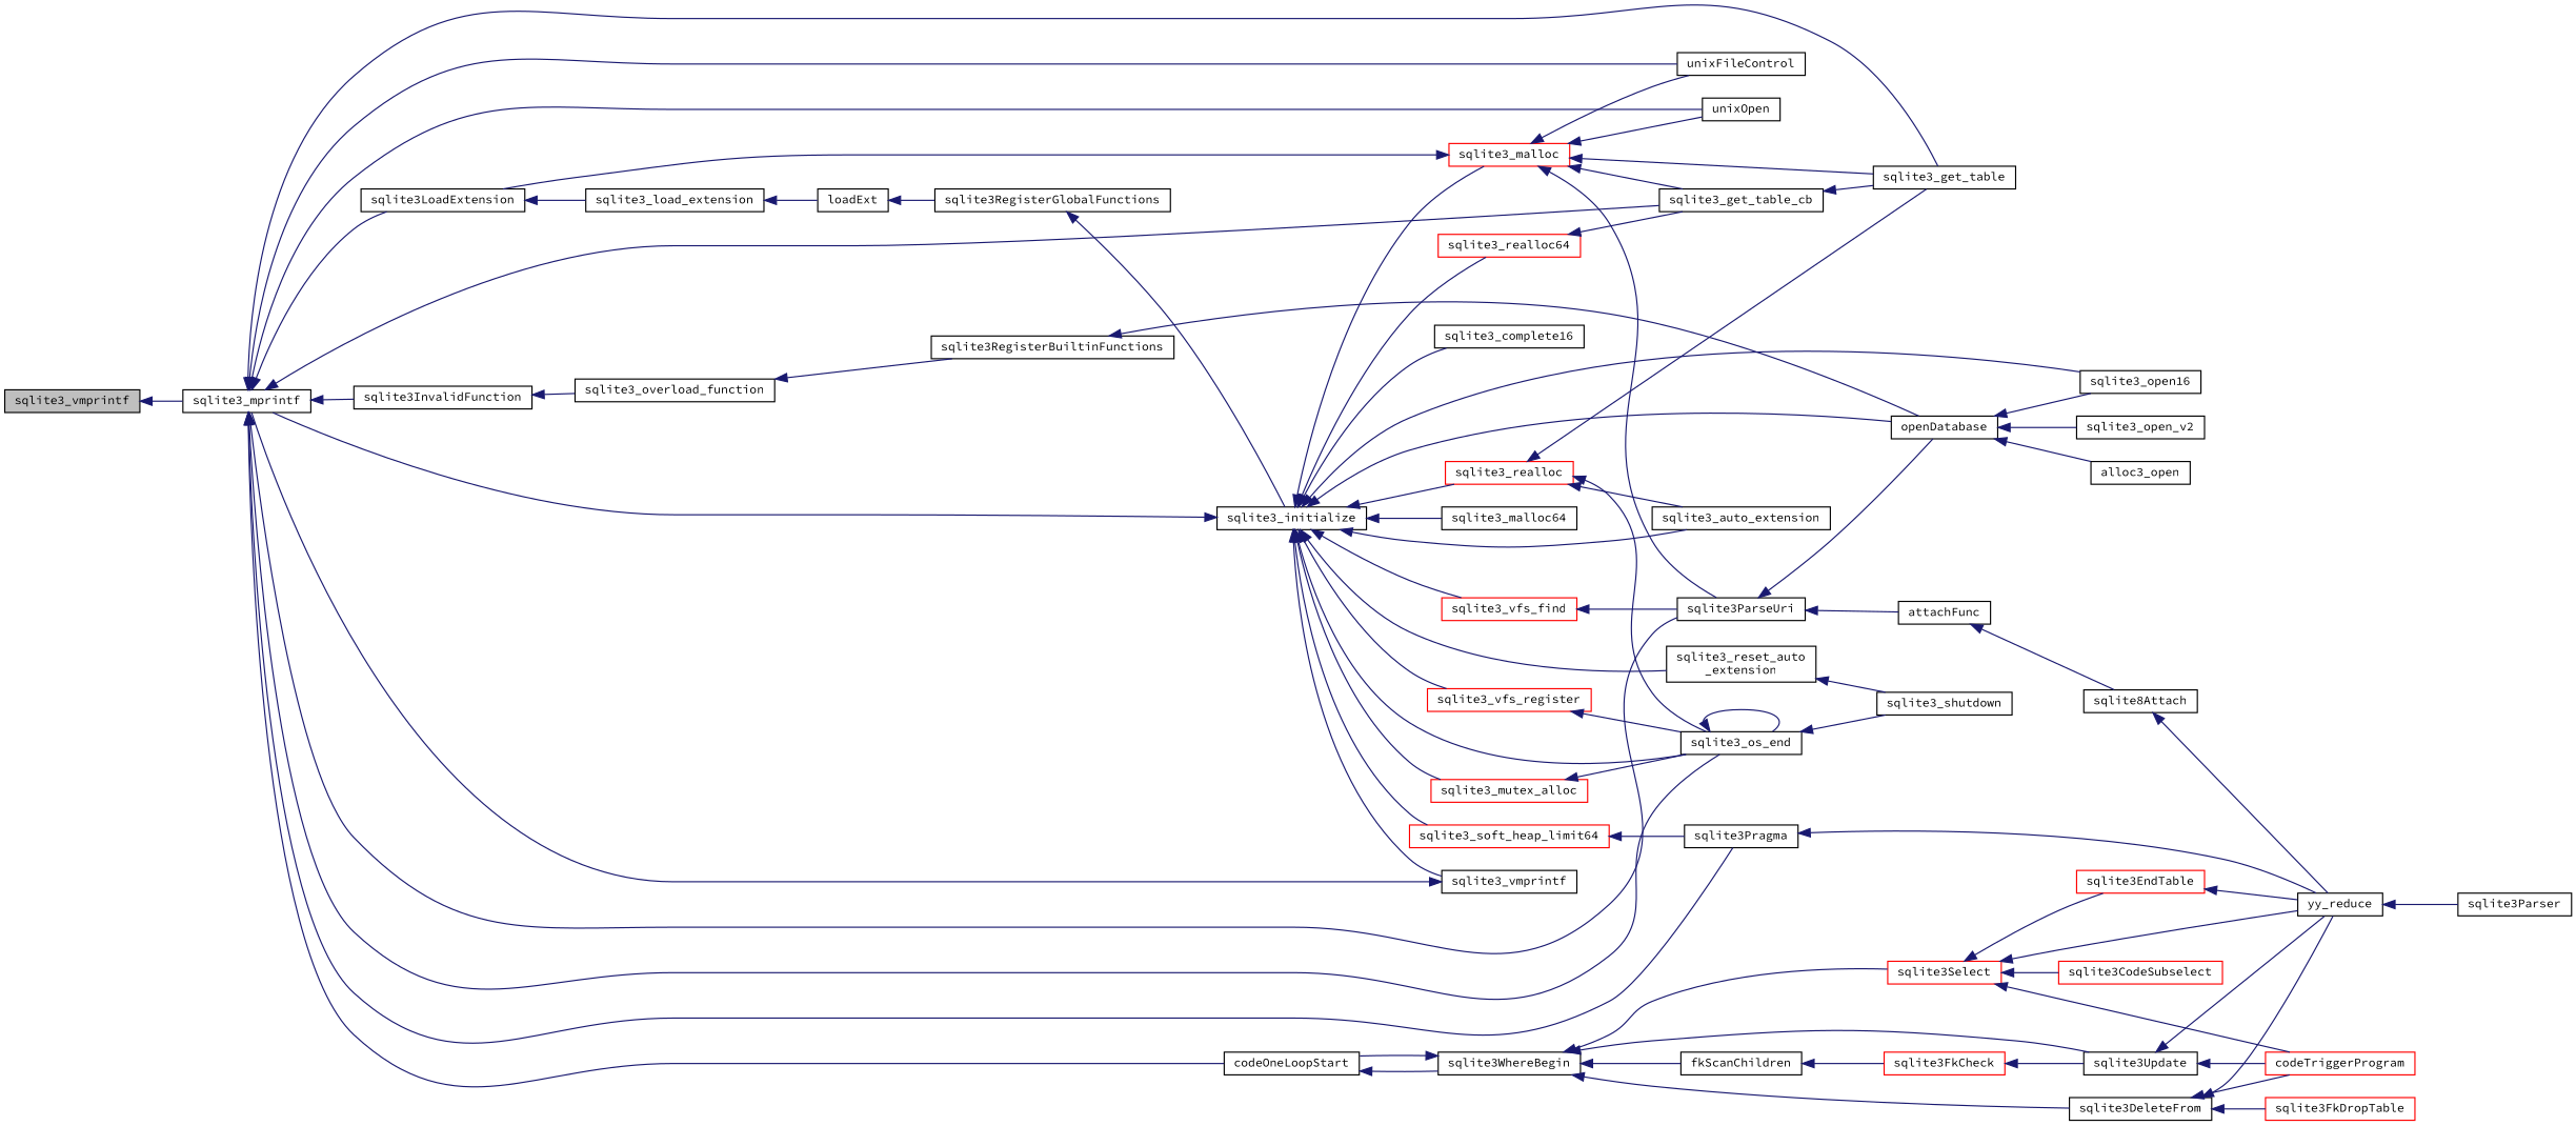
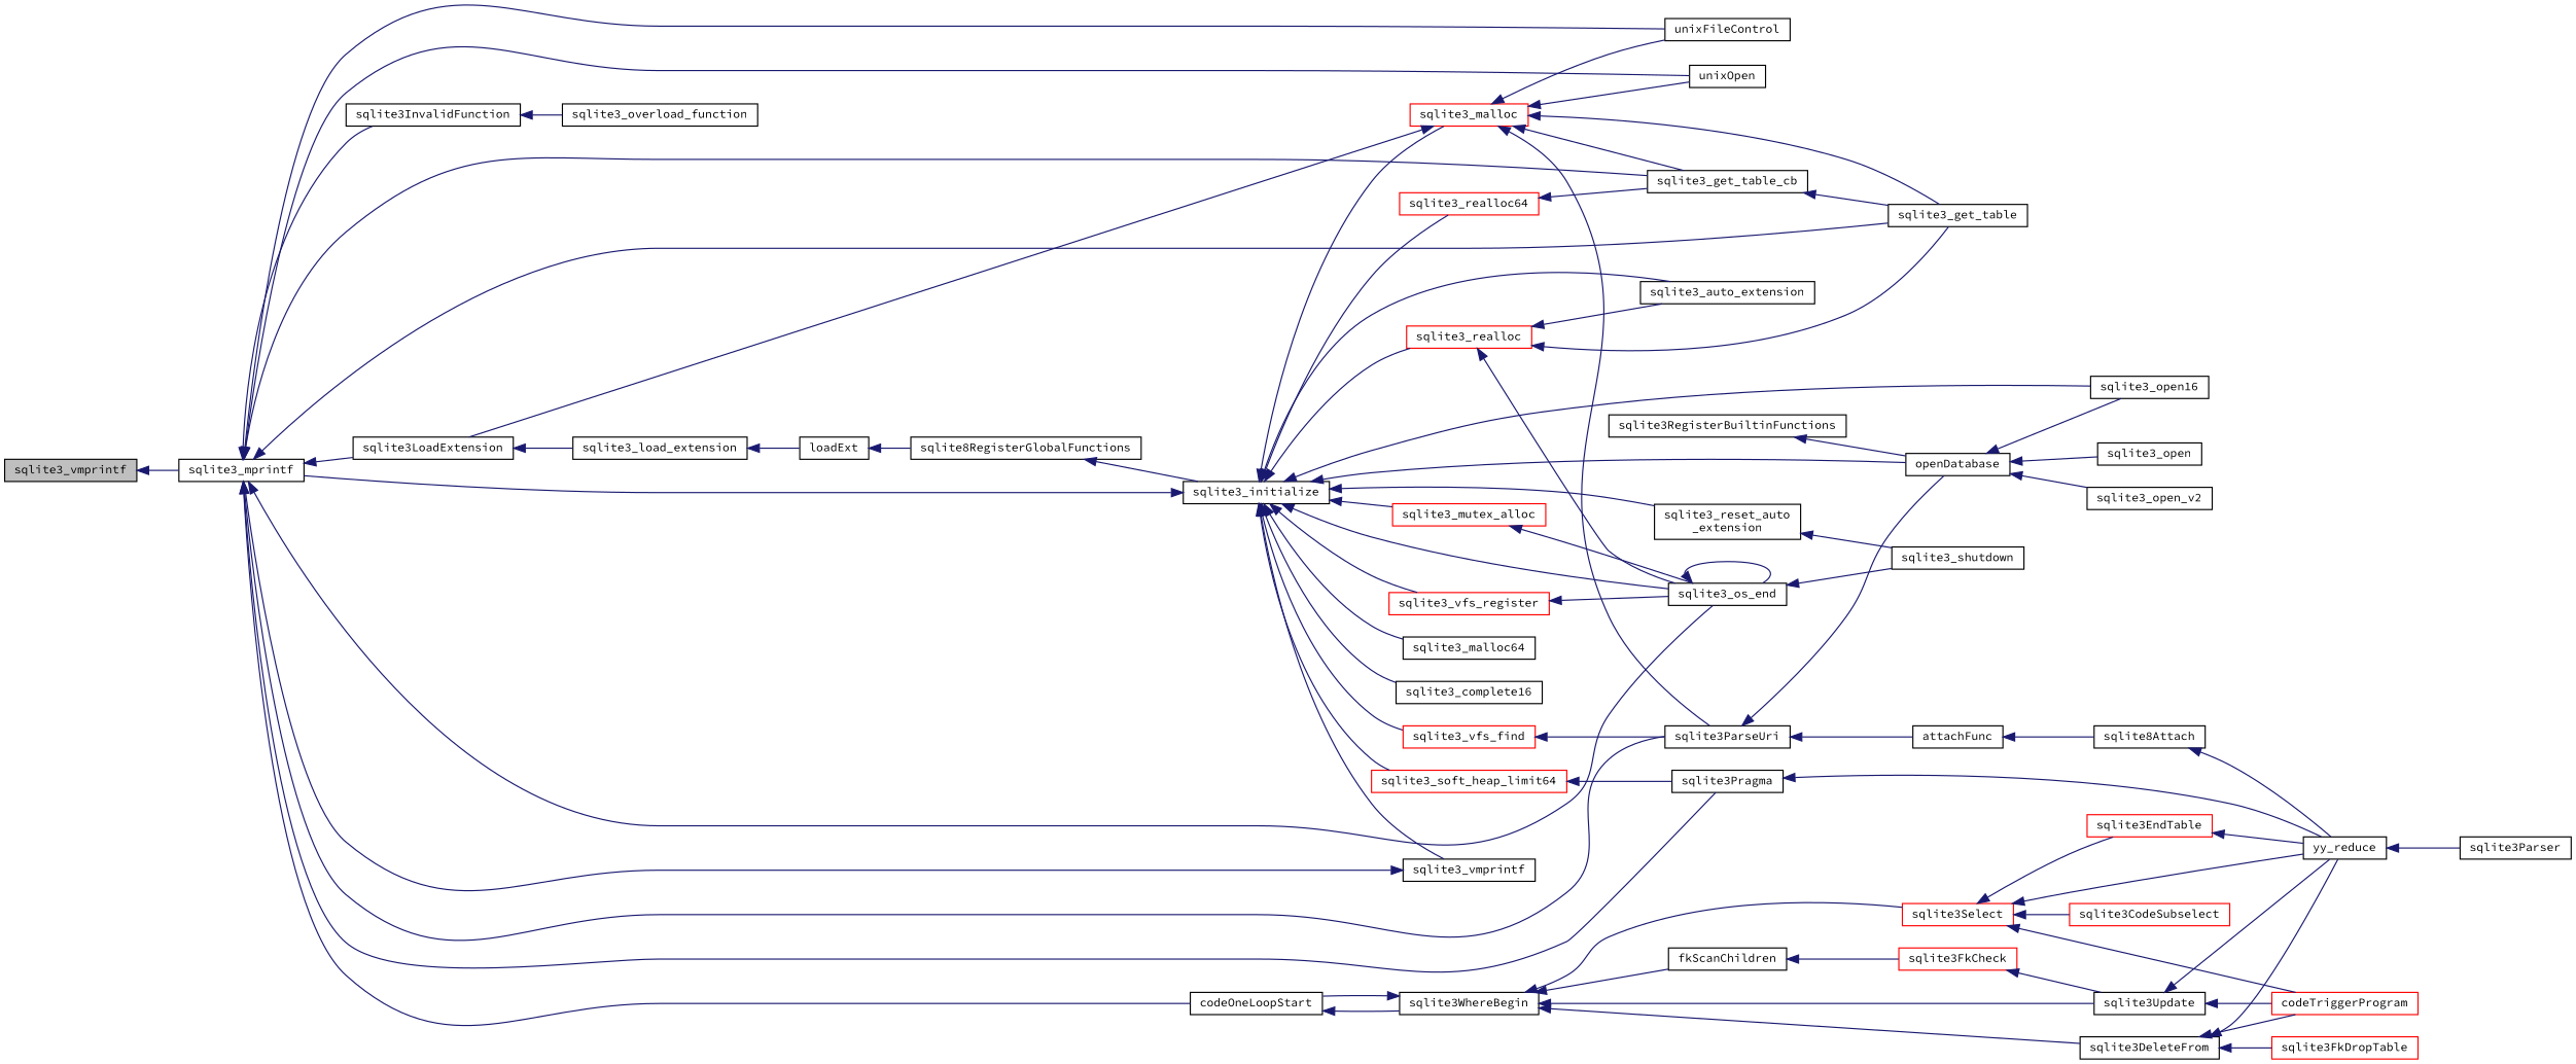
  digraph {
    fontname="Source Code Pro"
    rankdir=LR
    node [color=black fillcolor=white fontname="Source Code Pro" fontsize=10 shape=record style=filled]
    edge [color=midnightblue dir=back fontname="Source Code Pro" fontsize=10 labelfontname=FreeSans labelfontsize=10 style=solid]
    n1 [fillcolor=grey75 fontcolor=black height=0.2 label=sqlite3_vmprintf width=0.4]
    n2 [height=0.2 label=sqlite3_mprintf width=0.4]
    n3 [height=0.2 label=unixFileControl width=0.4]
    n4 [height=0.2 label=unixOpen width=0.4]
    n5 [height=0.2 label=sqlite3_os_end width=0.4]
    n6 [height=0.2 label=sqlite3InvalidFunction width=0.4]
    n7 [height=0.2 label=sqlite3ParseUri width=0.4]
    n8 [height=0.2 label=sqlite3Pragma width=0.4]
    n9 [height=0.2 label=sqlite3LoadExtension width=0.4]
    n10 [height=0.2 label=sqlite3_get_table_cb width=0.4]
    n11 [height=0.2 label=sqlite3_get_table width=0.4]
    n12 [height=0.2 label=codeOneLoopStart width=0.4]
    n13 [height=0.2 label=sqlite3_shutdown width=0.4]
    n14 [height=0.2 label=sqlite3_overload_function width=0.4]
    n15 [height=0.2 label=openDatabase width=0.4]
    n16 [height=0.2 label=attachFunc width=0.4]
    n17 [height=0.2 label=yy_reduce width=0.4]
    n18 [height=0.2 label=sqlite3_load_extension width=0.4]
    n19 [height=0.2 label=sqlite3WhereBegin width=0.4]
    n20 [height=0.2 label=sqlite3RegisterBuiltinFunctions width=0.4]
-   n21 [height=0.2 label=alloc3_open width=0.4]
+   n21 [height=0.2 label=sqlite3_open width=0.4]
    n22 [height=0.2 label=sqlite3_open_v2 width=0.4]
    n23 [height=0.2 label=sqlite3_open16 width=0.4]
-   n24 [height=0.2 label=sqlite3RegisterGlobalFunctions width=0.4]
+   n24 [height=0.2 label=sqlite8RegisterGlobalFunctions width=0.4]
    n25 [height=0.2 label=sqlite3_initialize width=0.4]
    n26 [color=red height=0.2 label=sqlite3_vfs_find width=0.4]
    n27 [color=red height=0.2 label=sqlite3_vfs_register width=0.4]
    n28 [color=red height=0.2 label=sqlite3_mutex_alloc width=0.4]
    n29 [color=red height=0.2 label=sqlite3_soft_heap_limit64 width=0.4]
    n30 [color=red height=0.2 label=sqlite3_malloc width=0.4]
    n31 [height=0.2 label=sqlite3_malloc64 width=0.4]
    n32 [color=red height=0.2 label=sqlite3_realloc width=0.4]
    n33 [height=0.2 label=sqlite3_auto_extension width=0.4]
    n34 [color=red height=0.2 label=sqlite3_realloc64 width=0.4]
    n35 [height=0.2 label=sqlite3_vmprintf width=0.4]
    n36 [height=0.2 label="sqlite3_reset_auto\l_extension" width=0.4]
    n37 [height=0.2 label=sqlite3_complete16 width=0.4]
    n38 [height=0.2 label=sqlite8Attach width=0.4]
    n39 [height=0.2 label=sqlite3Parser width=0.4]
    n40 [height=0.2 label=loadExt width=0.4]
    n41 [height=0.2 label=sqlite3DeleteFrom width=0.4]
    n42 [height=0.2 label=fkScanChildren width=0.4]
    n43 [height=0.2 label=sqlite3Update width=0.4]
    n44 [color=red height=0.2 label=sqlite3Select width=0.4]
    n45 [color=red height=0.2 label=sqlite3FkDropTable width=0.4]
    n46 [color=red height=0.2 label=codeTriggerProgram width=0.4]
    n47 [color=red height=0.2 label=sqlite3FkCheck width=0.4]
    n48 [color=red height=0.2 label=sqlite3CodeSubselect width=0.4]
    n49 [color=red height=0.2 label=sqlite3EndTable width=0.4]
    n1 -> n2
    n2 -> n3
    n2 -> n4
    n2 -> n5
    n2 -> n6
    n2 -> n7
    n2 -> n8
    n2 -> n9
    n2 -> n10
    n2 -> n11
    n2 -> n12
    n5 -> n5
    n5 -> n13
    n6 -> n14
    n7 -> n15
    n7 -> n16
    n8 -> n17
    n9 -> n18
    n10 -> n11
    n12 -> n19
-   n14 -> n20
    n15 -> n21
    n15 -> n22
    n15 -> n23
    n16 -> n38
    n17 -> n39
    n18 -> n40
    n19 -> n12
    n19 -> n41
    n19 -> n42
    n19 -> n43
    n19 -> n44
    n20 -> n15
    n24 -> n25
    n25 -> n2
    n25 -> n5
    n25 -> n15
    n25 -> n23
    n25 -> n26
    n25 -> n27
    n25 -> n28
    n25 -> n29
    n25 -> n30
    n25 -> n31
    n25 -> n32
    n25 -> n33
    n25 -> n34
    n25 -> n35
    n25 -> n36
    n25 -> n37
    n26 -> n7
    n27 -> n5
    n28 -> n5
    n29 -> n8
    n30 -> n3
    n30 -> n4
    n30 -> n7
    n30 -> n9
    n30 -> n10
    n30 -> n11
    n32 -> n5
    n32 -> n11
    n32 -> n33
    n34 -> n10
    n35 -> n2
    n36 -> n13
    n38 -> n17
    n40 -> n24
    n41 -> n17
    n41 -> n45
    n41 -> n46
    n42 -> n47
    n43 -> n17
    n43 -> n46
    n44 -> n17
    n44 -> n46
    n44 -> n48
    n44 -> n49
    n47 -> n43
    n49 -> n17
  }
